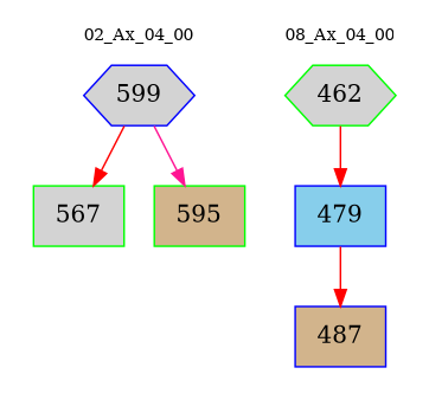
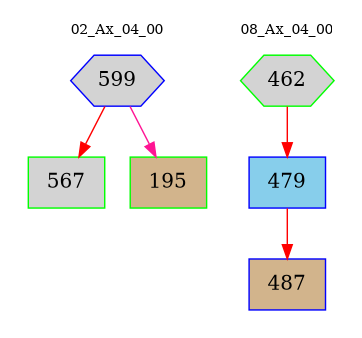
  digraph {
    node [color=blue fillcolor=lightgrey shape=box style=filled]
    edge [color=red]
    n1 [label=599 shape=hexagon]
    n2 [color=green label=567]
-   n3 [color=green fillcolor=tan label=595]
+   n3 [color=green fillcolor=tan label=195]
    n4 [fillcolor=skyblue label=479]
    n5 [color=green label=462 shape=hexagon]
    n6 [fillcolor=tan label=487]
    subgraph cluster_1 {
      color=white
      fontsize=10
      label="02_Ax_04_00"
      n1
      n2
      n3
    }
    subgraph cluster_2 {
      color=white
      fontsize=10
      label="08_Ax_04_00"
      n4
      n5
      n6
    }
    n1 -> n2
    n1 -> n3 [color=deeppink]
    n4 -> n6
    n5 -> n4
  }
